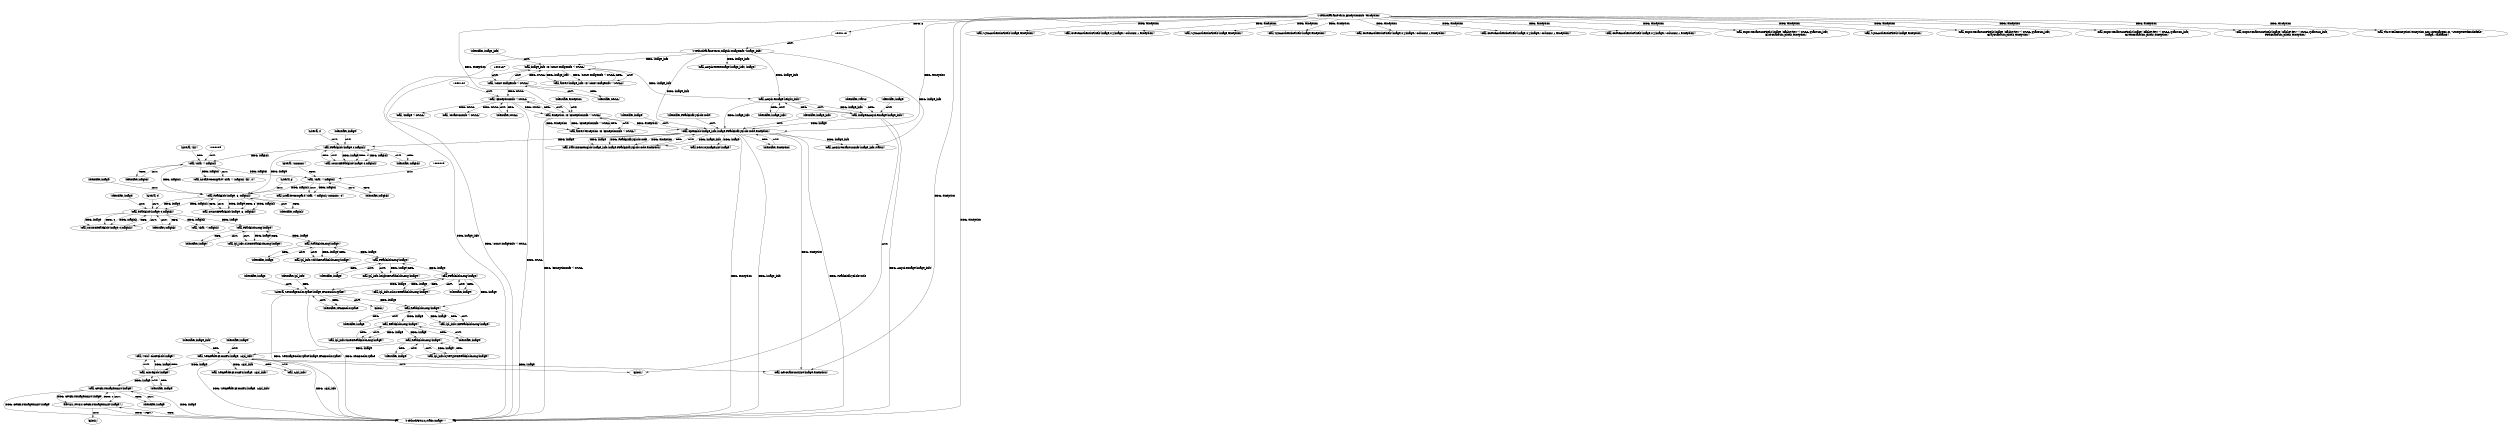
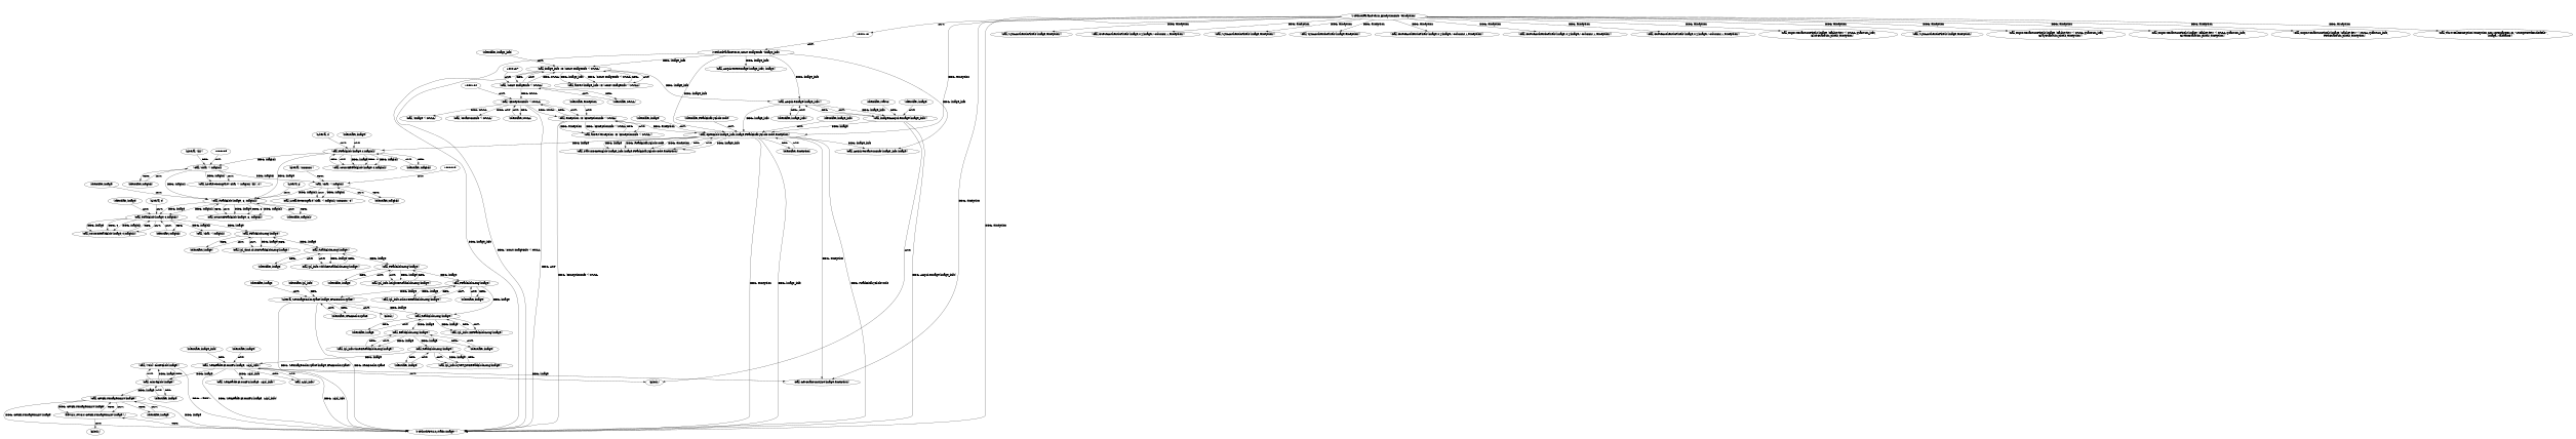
  digraph {
    fontname="DejaVu Serif"
    node [fontname="DejaVu Serif"]
    edge [fontname="DejaVu Serif"]
    n1 [label="(Call,GetFirstImageInList(image))"]
    n2 [label="(Return,return(GetFirstImageInList(image));)"]
    n3 [label="(Identifier,image)"]
    n4 [label="(MethodReturn,static Image *)"]
    n5 [label="(Block,)"]
    n6 [label="(Call,CloseBlob(image))"]
    n7 [label="(Identifier,image)"]
    n8 [label="(Call,(void) CloseBlob(image))"]
    n9 [label="(Call,SetHeaderFromIPL(image, &ipl_info))"]
    n10 [label="(Call,GetQuantumType(image,exception))"]
    n11 [label="(Call,SetHeaderFromIPL(image, &ipl_info))"]
    n12 [label="(Block,)"]
    n13 [label="(Call,&ipl_info)"]
    n14 [label="(Call,ReadBlobLong(image))"]
    n15 [label="(Identifier,image)"]
    n16 [label="(Call,ipl_info.byteType=ReadBlobLong(image))"]
    n17 [label="(Call,ReadBlobLong(image))"]
    n18 [label="(Identifier,image)"]
    n19 [label="(Call,ipl_info.time=ReadBlobLong(image))"]
    n20 [label="(Call,ReadBlobLong(image))"]
    n21 [label="(Call,ipl_info.z=ReadBlobLong(image))"]
    n22 [label="(Identifier,image)"]
    n23 [label="(Literal,SetImageColorspace(image,sRGBColorspace))"]
    n24 [label="(Identifier,sRGBColorspace)"]
    n25 [label="(Block,)"]
    n26 [label="(Call,ReadBlobLong(image))"]
    n27 [label="(Call,ipl_info.colors=ReadBlobLong(image))"]
    n28 [label="(Identifier,image)"]
    n29 [label="(Call,ReadBlobLong(image))"]
    n30 [label="(Identifier,image)"]
    n31 [label="(Call,ipl_info.height=ReadBlobLong(image))"]
    n32 [label="(Call,ReadBlobLong(image))"]
    n33 [label="(Identifier,image)"]
    n34 [label="(Call,ipl_info.width=ReadBlobLong(image))"]
    n35 [label="(Call,ReadBlobLong(image))"]
    n36 [label="(Identifier,image)"]
-   n37 [label="(Call,ipl_info.size=ReadBlobLong(image))"]
+   n37 [label="(Call,ipl_time.size=ReadBlobLong(image))"]
    n38 [label="(Call,ReadBlob(image,4,magick))"]
    n39 [label="(Call,count=ReadBlob(image,4,magick))"]
    n40 [label="(Identifier,magick)"]
    n41 [label="(Call,(char *) magick)"]
    n42 [label="(Call,ReadBlob(image, 8, magick))"]
    n43 [label="(Call,count=ReadBlob(image, 8, magick))"]
    n44 [label="(Identifier,magick)"]
    n45 [label="(Call,ReadBlob(image,4,magick))"]
    n46 [label="(Call,(char *) magick)"]
    n47 [label="(Call,count=ReadBlob(image,4,magick))"]
    n48 [label="(Identifier,magick)"]
    n49 [label="(Call,(char *) magick)"]
    n50 [label="(Identifier,magick)"]
    n51 [label="(Call,LocaleNCompare((char *) magick,\"iiii\",4))"]
    n52 [label="(Call,OpenBlob(image_info,image,ReadBinaryBlobMode,exception))"]
    n53 [label="(Identifier,exception)"]
    n54 [label="(Call,status=OpenBlob(image_info,image,ReadBinaryBlobMode,exception))"]
-   n55 [label="(Call,AcquireQuantumInfo(image_info,status))"]
-   n56 [label="(Call,DestroyImageList(image))"]
-   n57 [label="(Call,AcquireImage(height_info))"]
+   n55 [label="(Call,AcquireQuantumInfo(image_info,image))"]
+   n57 [label="(Call,AcquireImage(image_info))"]
    n58 [label="(Call,image=AcquireImage(image_info))"]
    n59 [label="(Identifier,image_info)"]
    n60 [label="(Call,image_info != (const ImageInfo *) NULL)"]
    n61 [label="(Call,(const ImageInfo *) NULL)"]
    n62 [label="(Call,assert(image_info != (const ImageInfo *) NULL))"]
    n63 [label="(Call,(ExceptionInfo *) NULL)"]
    n64 [label="(Identifier,NULL)"]
-   n65 [label="(MethodParameterIn,magick ImageInfo *image_info)"]
+   n65 [label="(MethodParameterIn,const ImageInfo *image_info)"]
    n66 [label="(Call,AcquireNextImage(image_info, image))"]
    1000113
    n68 [label="(Call,exception != (ExceptionInfo *) NULL)"]
    n69 [label="(Call,(Image *) NULL)"]
    n70 [label="(Call,(QuantumInfo *) NULL)"]
    n71 [label="(Identifier,NULL)"]
    n72 [label="(Call,assert(exception != (ExceptionInfo *) NULL))"]
    n73 [label="(MethodParameterIn,ExceptionInfo *exception)"]
    n74 [label="(Call,SyncAuthenticPixels(image,exception))"]
    n75 [label="(Call,QueueAuthenticPixels(image,0,y,image->columns,1,exception))"]
    n76 [label="(Call,SyncAuthenticPixels(image,exception))"]
    n77 [label="(Call,SyncAuthenticPixels(image,exception))"]
    n78 [label="(Call,QueueAuthenticPixels(image,0,y,image->columns,1,exception))"]
    n79 [label="(Call,QueueAuthenticPixels(image,0,y,image->columns,1,exception))"]
    n80 [label="(Call,QueueAuthenticPixels(image,0,y,image->columns,1,exception))"]
    n81 [label="(Call,ImportQuantumPixels(image,(CacheView *) NULL,quantum_info,\n          BlueQuantum,pixels,exception))"]
    n82 [label="(Call,SyncAuthenticPixels(image,exception))"]
    n83 [label="(Call,ImportQuantumPixels(image,(CacheView *) NULL,quantum_info,\n          GrayQuantum,pixels,exception))"]
    n84 [label="(Call,ImportQuantumPixels(image,(CacheView *) NULL,quantum_info,\n          GreenQuantum,pixels,exception))"]
    n85 [label="(Call,ImportQuantumPixels(image,(CacheView *) NULL,quantum_info,\n          RedQuantum,pixels,exception))"]
    n86 [label="(Call,ThrowFileException(exception,CorruptImageError,\"UnexpectedEndOfFile\",\n                 image->filename))"]
    n87 [label="(Identifier,magick)"]
    n88 [label="(Call,LocaleNCompare((char *) magick,\"mmmm\",4))"]
    n89 [label="(Literal,8)"]
    n90 [label="(Identifier,image)"]
    n91 [label="(Identifier,image)"]
    n92 [label="(Identifier,status)"]
    n93 [label="(Identifier,ReadBinaryBlobMode)"]
    n94 [label="(Identifier,exception)"]
    n95 [label="(Identifier,image_info)"]
    n96 [label="(Identifier,image)"]
    n97 [label="(Literal,4)"]
    n98 [label="(Identifier,image)"]
    n99 [label="(Identifier,image)"]
    n100 [label="(Literal,\"iiii\")"]
    n101 [label="(Identifier,image)"]
    n102 [label="(Literal,4)"]
    n103 [label="(Literal,\"mmmm\")"]
    n104 [label="(Identifier,image_info)"]
    n105 [label="(Identifier,ipl_info)"]
    n106 [label="(Identifier,image)"]
    n107 [label="(Identifier,image_info)"]
    1000137
    1000164
    1000209
    1000225
    n1 -> n2 [label="AST: "]
    n1 -> n2 [label="DDG: GetFirstImageInList(image)"]
    n1 -> n3 [label="CFG: "]
    n1 -> n4 [label="DDG: image"]
    n1 -> n4 [label="DDG: GetFirstImageInList(image)"]
-   n2 -> n1 [label="DDG: 4"]
-   n2 -> n4 [label="DDG: <RET>"]
+   n2 -> n1 [label="CFG: "]
+   n8 -> n4 [label="DDG: <RET>"]
    n2 -> n5 [label="AST: "]
    n3 -> n1 [label="AST: "]
    n4 -> n2 [label="CFG: "]
    n6 -> n1 [label="DDG: image"]
    n6 -> n7 [label="CFG: "]
    n6 -> n8 [label="AST: "]
    n6 -> n8 [label="DDG: image"]
    n7 -> n6 [label="AST: "]
    n8 -> n6 [label="CFG: "]
    n9 -> n4 [label="DDG: SetHeaderFromIPL(image, &ipl_info)"]
    n9 -> n4 [label="DDG: &ipl_info"]
    n9 -> n6 [label="DDG: image"]
    n9 -> n10 [label="DDG: image"]
    n9 -> n11 [label="DDG: &ipl_info"]
    n9 -> n12 [label="AST: "]
    n9 -> n13 [label="CFG: "]
    n13 -> n9 [label="AST: "]
    n14 -> n9 [label="DDG: image"]
    n14 -> n15 [label="CFG: "]
    n14 -> n16 [label="AST: "]
    n14 -> n16 [label="DDG: image"]
    n15 -> n14 [label="AST: "]
    n16 -> n14 [label="CFG: "]
    n17 -> n14 [label="DDG: image"]
    n17 -> n18 [label="CFG: "]
    n17 -> n19 [label="AST: "]
    n17 -> n19 [label="DDG: image"]
    n18 -> n17 [label="AST: "]
    n19 -> n17 [label="CFG: "]
    n20 -> n17 [label="DDG: image"]
    n20 -> n21 [label="AST: "]
    n20 -> n21 [label="DDG: image"]
    n20 -> n22 [label="CFG: "]
    n21 -> n20 [label="CFG: "]
    n22 -> n20 [label="AST: "]
    n23 -> n4 [label="DDG: SetImageColorspace(image,sRGBColorspace)"]
    n23 -> n4 [label="DDG: sRGBColorspace"]
    n23 -> n20 [label="DDG: image"]
    n23 -> n24 [label="CFG: "]
    n23 -> n25 [label="AST: "]
    n24 -> n23 [label="AST: "]
    n26 -> n20 [label="DDG: image"]
    n26 -> n23 [label="DDG: image"]
    n26 -> n27 [label="AST: "]
    n26 -> n27 [label="DDG: image"]
    n26 -> n28 [label="CFG: "]
    n27 -> n26 [label="CFG: "]
    n28 -> n26 [label="AST: "]
    n29 -> n26 [label="DDG: image"]
    n29 -> n30 [label="CFG: "]
    n29 -> n31 [label="AST: "]
    n29 -> n31 [label="DDG: image"]
    n30 -> n29 [label="AST: "]
    n31 -> n29 [label="CFG: "]
    n32 -> n29 [label="DDG: image"]
    n32 -> n33 [label="CFG: "]
    n32 -> n34 [label="AST: "]
    n32 -> n34 [label="DDG: image"]
    n33 -> n32 [label="AST: "]
    n34 -> n32 [label="CFG: "]
    n35 -> n32 [label="DDG: image"]
    n35 -> n36 [label="CFG: "]
    n35 -> n37 [label="AST: "]
    n35 -> n37 [label="DDG: image"]
    n36 -> n35 [label="AST: "]
    n37 -> n35 [label="CFG: "]
    n38 -> n35 [label="DDG: image"]
    n38 -> n39 [label="AST: "]
    n38 -> n39 [label="DDG: image"]
    n38 -> n39 [label="DDG: 4"]
    n38 -> n39 [label="DDG: magick"]
    n38 -> n40 [label="CFG: "]
    n38 -> n41 [label="DDG: magick"]
    n39 -> n38 [label="CFG: "]
    n40 -> n38 [label="AST: "]
    n42 -> n38 [label="DDG: image"]
    n42 -> n38 [label="DDG: magick"]
    n42 -> n43 [label="AST: "]
    n42 -> n43 [label="DDG: image"]
    n42 -> n43 [label="DDG: 8"]
    n42 -> n43 [label="DDG: magick"]
    n42 -> n44 [label="CFG: "]
    n43 -> n42 [label="CFG: "]
    n44 -> n42 [label="AST: "]
    n45 -> n42 [label="DDG: image"]
    n45 -> n46 [label="DDG: magick"]
    n45 -> n47 [label="AST: "]
    n45 -> n47 [label="DDG: image"]
    n45 -> n47 [label="DDG: 4"]
    n45 -> n47 [label="DDG: magick"]
    n45 -> n48 [label="CFG: "]
    n46 -> n42 [label="DDG: magick"]
    n46 -> n49 [label="DDG: magick"]
    n46 -> n50 [label="CFG: "]
    n46 -> n51 [label="AST: "]
    n46 -> n51 [label="DDG: magick"]
    n47 -> n45 [label="CFG: "]
    n48 -> n45 [label="AST: "]
    n49 -> n42 [label="DDG: magick"]
    n49 -> n87 [label="CFG: "]
    n49 -> n88 [label="AST: "]
    n49 -> n88 [label="DDG: magick"]
    n50 -> n46 [label="AST: "]
    n52 -> n4 [label="DDG: exception"]
    n52 -> n4 [label="DDG: image_info"]
    n52 -> n4 [label="DDG: ReadBinaryBlobMode"]
    n52 -> n10 [label="DDG: exception"]
    n52 -> n45 [label="DDG: image"]
    n52 -> n53 [label="CFG: "]
    n52 -> n54 [label="AST: "]
    n52 -> n54 [label="DDG: image_info"]
    n52 -> n54 [label="DDG: image"]
    n52 -> n54 [label="DDG: ReadBinaryBlobMode"]
    n52 -> n54 [label="DDG: exception"]
    n52 -> n55 [label="DDG: image_info"]
-   n52 -> n56 [label="DDG: image"]
    n53 -> n52 [label="AST: "]
    n54 -> n52 [label="CFG: "]
    n57 -> n52 [label="DDG: image_info"]
    n57 -> n58 [label="AST: "]
    n57 -> n58 [label="DDG: image_info"]
    n57 -> n59 [label="CFG: "]
    n58 -> n4 [label="DDG: AcquireImage(image_info)"]
    n58 -> n12 [label="AST: "]
    n58 -> n52 [label="DDG: image"]
    n58 -> n57 [label="CFG: "]
    n59 -> n57 [label="AST: "]
    n60 -> n4 [label="DDG: (const ImageInfo *) NULL"]
    n60 -> n57 [label="DDG: image_info"]
+   n60 -> n61 [label="CFG: "]
    n60 -> n62 [label="AST: "]
    n60 -> n62 [label="DDG: image_info"]
    n60 -> n62 [label="DDG: (const ImageInfo *) NULL"]
    n61 -> n60 [label="AST: "]
    n61 -> n60 [label="DDG: NULL"]
    n61 -> n63 [label="DDG: NULL"]
    n61 -> n64 [label="CFG: "]
    n62 -> n60 [label="CFG: "]
-   n63 -> n4 [label="DDG: NULL"]
+   n63 -> n4 [label="DDG: AST"]
    n63 -> n68 [label="AST: "]
    n63 -> n68 [label="DDG: NULL"]
    n63 -> n69 [label="DDG: NULL"]
-   n63 -> n70 [label="DDG: NULL"]
+   n63 -> n70 [label="DDG: AST"]
    n63 -> n71 [label="CFG: "]
    n64 -> n61 [label="AST: "]
    n65 -> n4 [label="DDG: image_info"]
    n65 -> n52 [label="DDG: image_info"]
    n65 -> n55 [label="DDG: image_info"]
    n65 -> n57 [label="DDG: image_info"]
    n65 -> n60 [label="DDG: image_info"]
    n65 -> n66 [label="DDG: image_info"]
    1000113 -> n65 [label="AST: "]
    n68 -> n4 [label="DDG: (ExceptionInfo *) NULL"]
    n68 -> n52 [label="DDG: exception"]
    n68 -> n63 [label="CFG: "]
    n68 -> n72 [label="AST: "]
    n68 -> n72 [label="DDG: exception"]
    n68 -> n72 [label="DDG: (ExceptionInfo *) NULL"]
    n71 -> n63 [label="AST: "]
    n72 -> n68 [label="CFG: "]
    n73 -> n4 [label="DDG: exception"]
    n73 -> n10 [label="DDG: exception"]
    n73 -> n52 [label="DDG: exception"]
-   n73 -> 1000113 [label="DDG: 8"]
-   n73 -> n68 [label="DDG: exception"]
+   n73 -> 1000113 [label="AST: "]
    n73 -> n74 [label="DDG: exception"]
    n73 -> n75 [label="DDG: exception"]
    n73 -> n76 [label="DDG: exception"]
    n73 -> n77 [label="DDG: exception"]
    n73 -> n78 [label="DDG: exception"]
    n73 -> n79 [label="DDG: exception"]
    n73 -> n80 [label="DDG: exception"]
    n73 -> n81 [label="DDG: exception"]
    n73 -> n82 [label="DDG: exception"]
    n73 -> n83 [label="DDG: exception"]
    n73 -> n84 [label="DDG: exception"]
    n73 -> n85 [label="DDG: exception"]
    n73 -> n86 [label="DDG: exception"]
    n87 -> n49 [label="AST: "]
    n89 -> n42 [label="AST: "]
    n90 -> n38 [label="AST: "]
    n91 -> n52 [label="AST: "]
    n92 -> n58 [label="CFG: "]
    n93 -> n52 [label="AST: "]
    n94 -> n68 [label="AST: "]
    n95 -> n60 [label="AST: "]
    n96 -> n45 [label="AST: "]
    n97 -> n38 [label="AST: "]
    n98 -> n58 [label="AST: "]
    n99 -> n23 [label="AST: "]
    n100 -> n46 [label="CFG: "]
    n101 -> n42 [label="AST: "]
    n102 -> n45 [label="AST: "]
    n103 -> n49 [label="CFG: "]
    n104 -> n9 [label="CFG: "]
    n105 -> n23 [label="CFG: "]
    n106 -> n9 [label="AST: "]
    n107 -> n52 [label="AST: "]
    1000137 -> n61 [label="AST: "]
    1000164 -> n63 [label="AST: "]
    1000209 -> n46 [label="AST: "]
    1000225 -> n49 [label="AST: "]
  }
